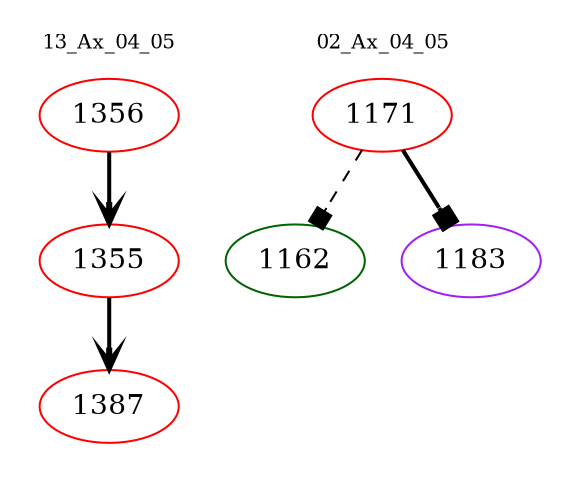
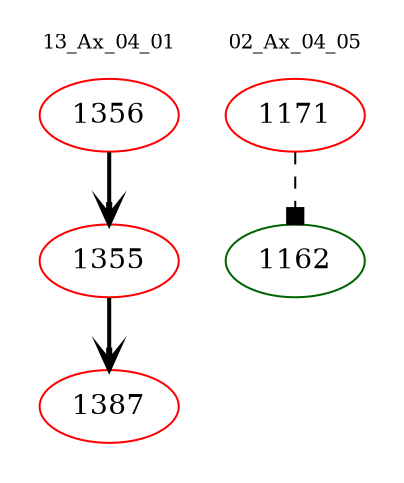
  digraph {
    node [color=red]
    edge [arrowhead=vee color=black style=bold]
    n1 [label=1356]
    n2 [label=1355]
    n3 [label=1387]
    n4 [color=darkgreen label=1162]
    n5 [label=1171]
-   n6 [color=purple label=1183]
    subgraph cluster_1 {
      color=white
      fontsize=10
-     label="13_Ax_04_05"
+     label="13_Ax_04_01"
      n1
      n2
      n3
    }
    subgraph cluster_2 {
      color=white
      fontsize=10
      label="02_Ax_04_05"
      n4
      n5
-     n6
    }
    n1 -> n2
    n2 -> n3
    n5 -> n4 [arrowhead=box style=dashed]
-   n5 -> n6 [arrowhead=box]
  }
